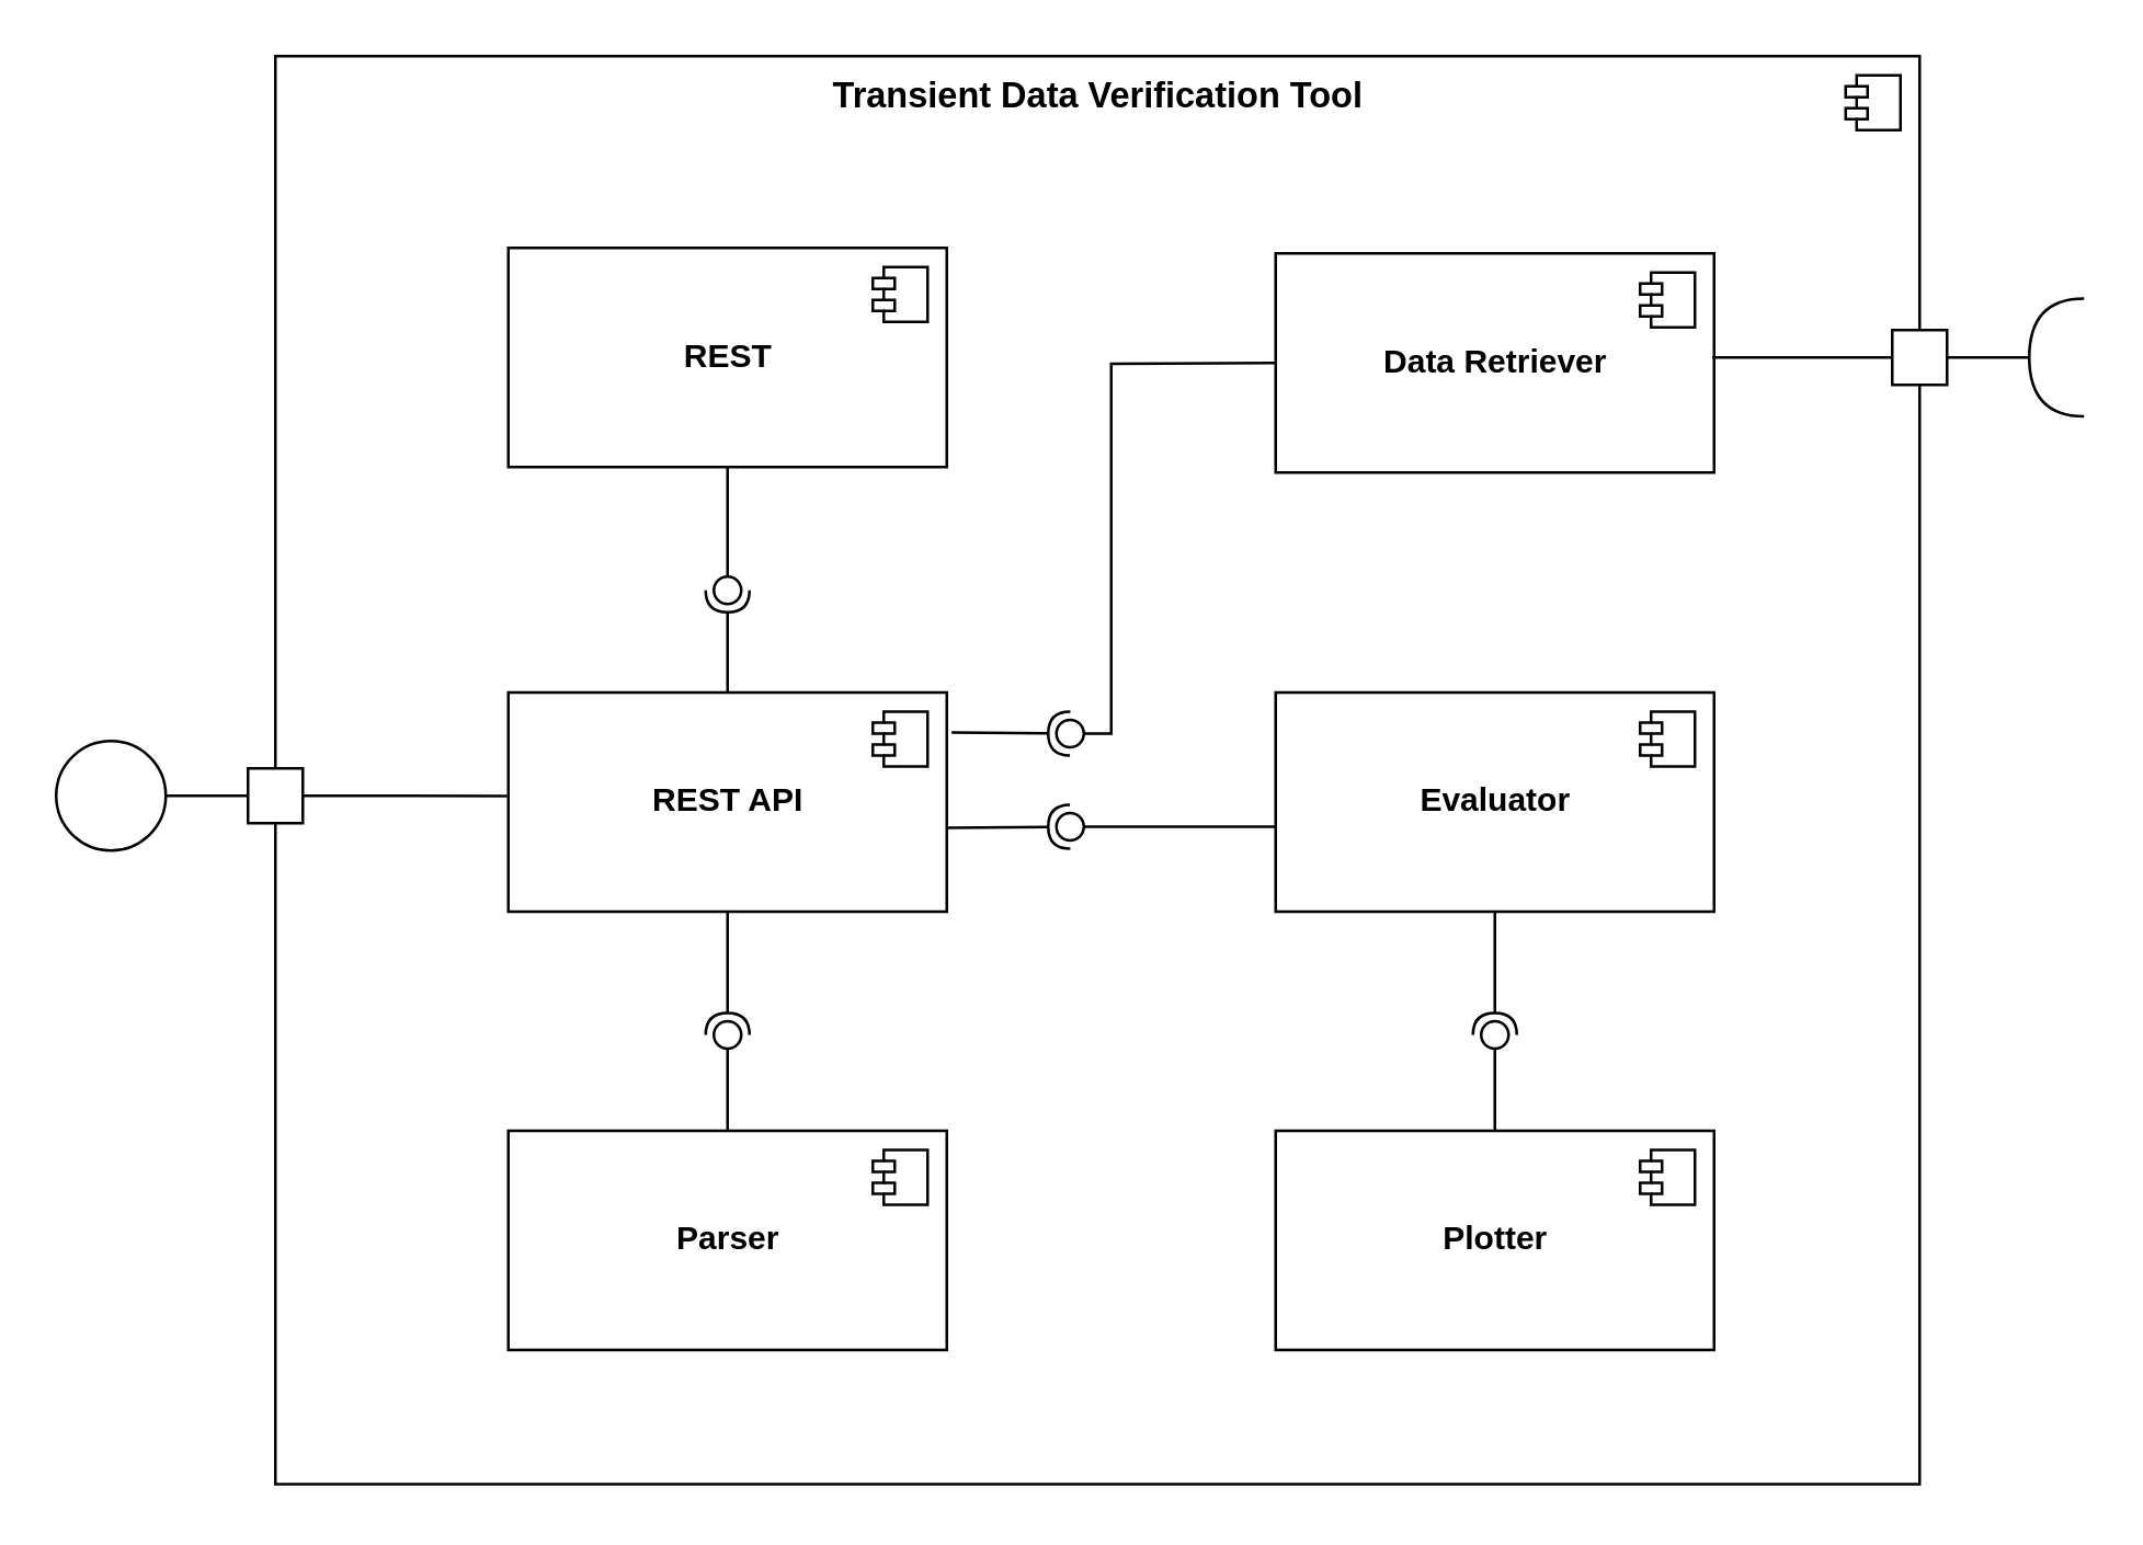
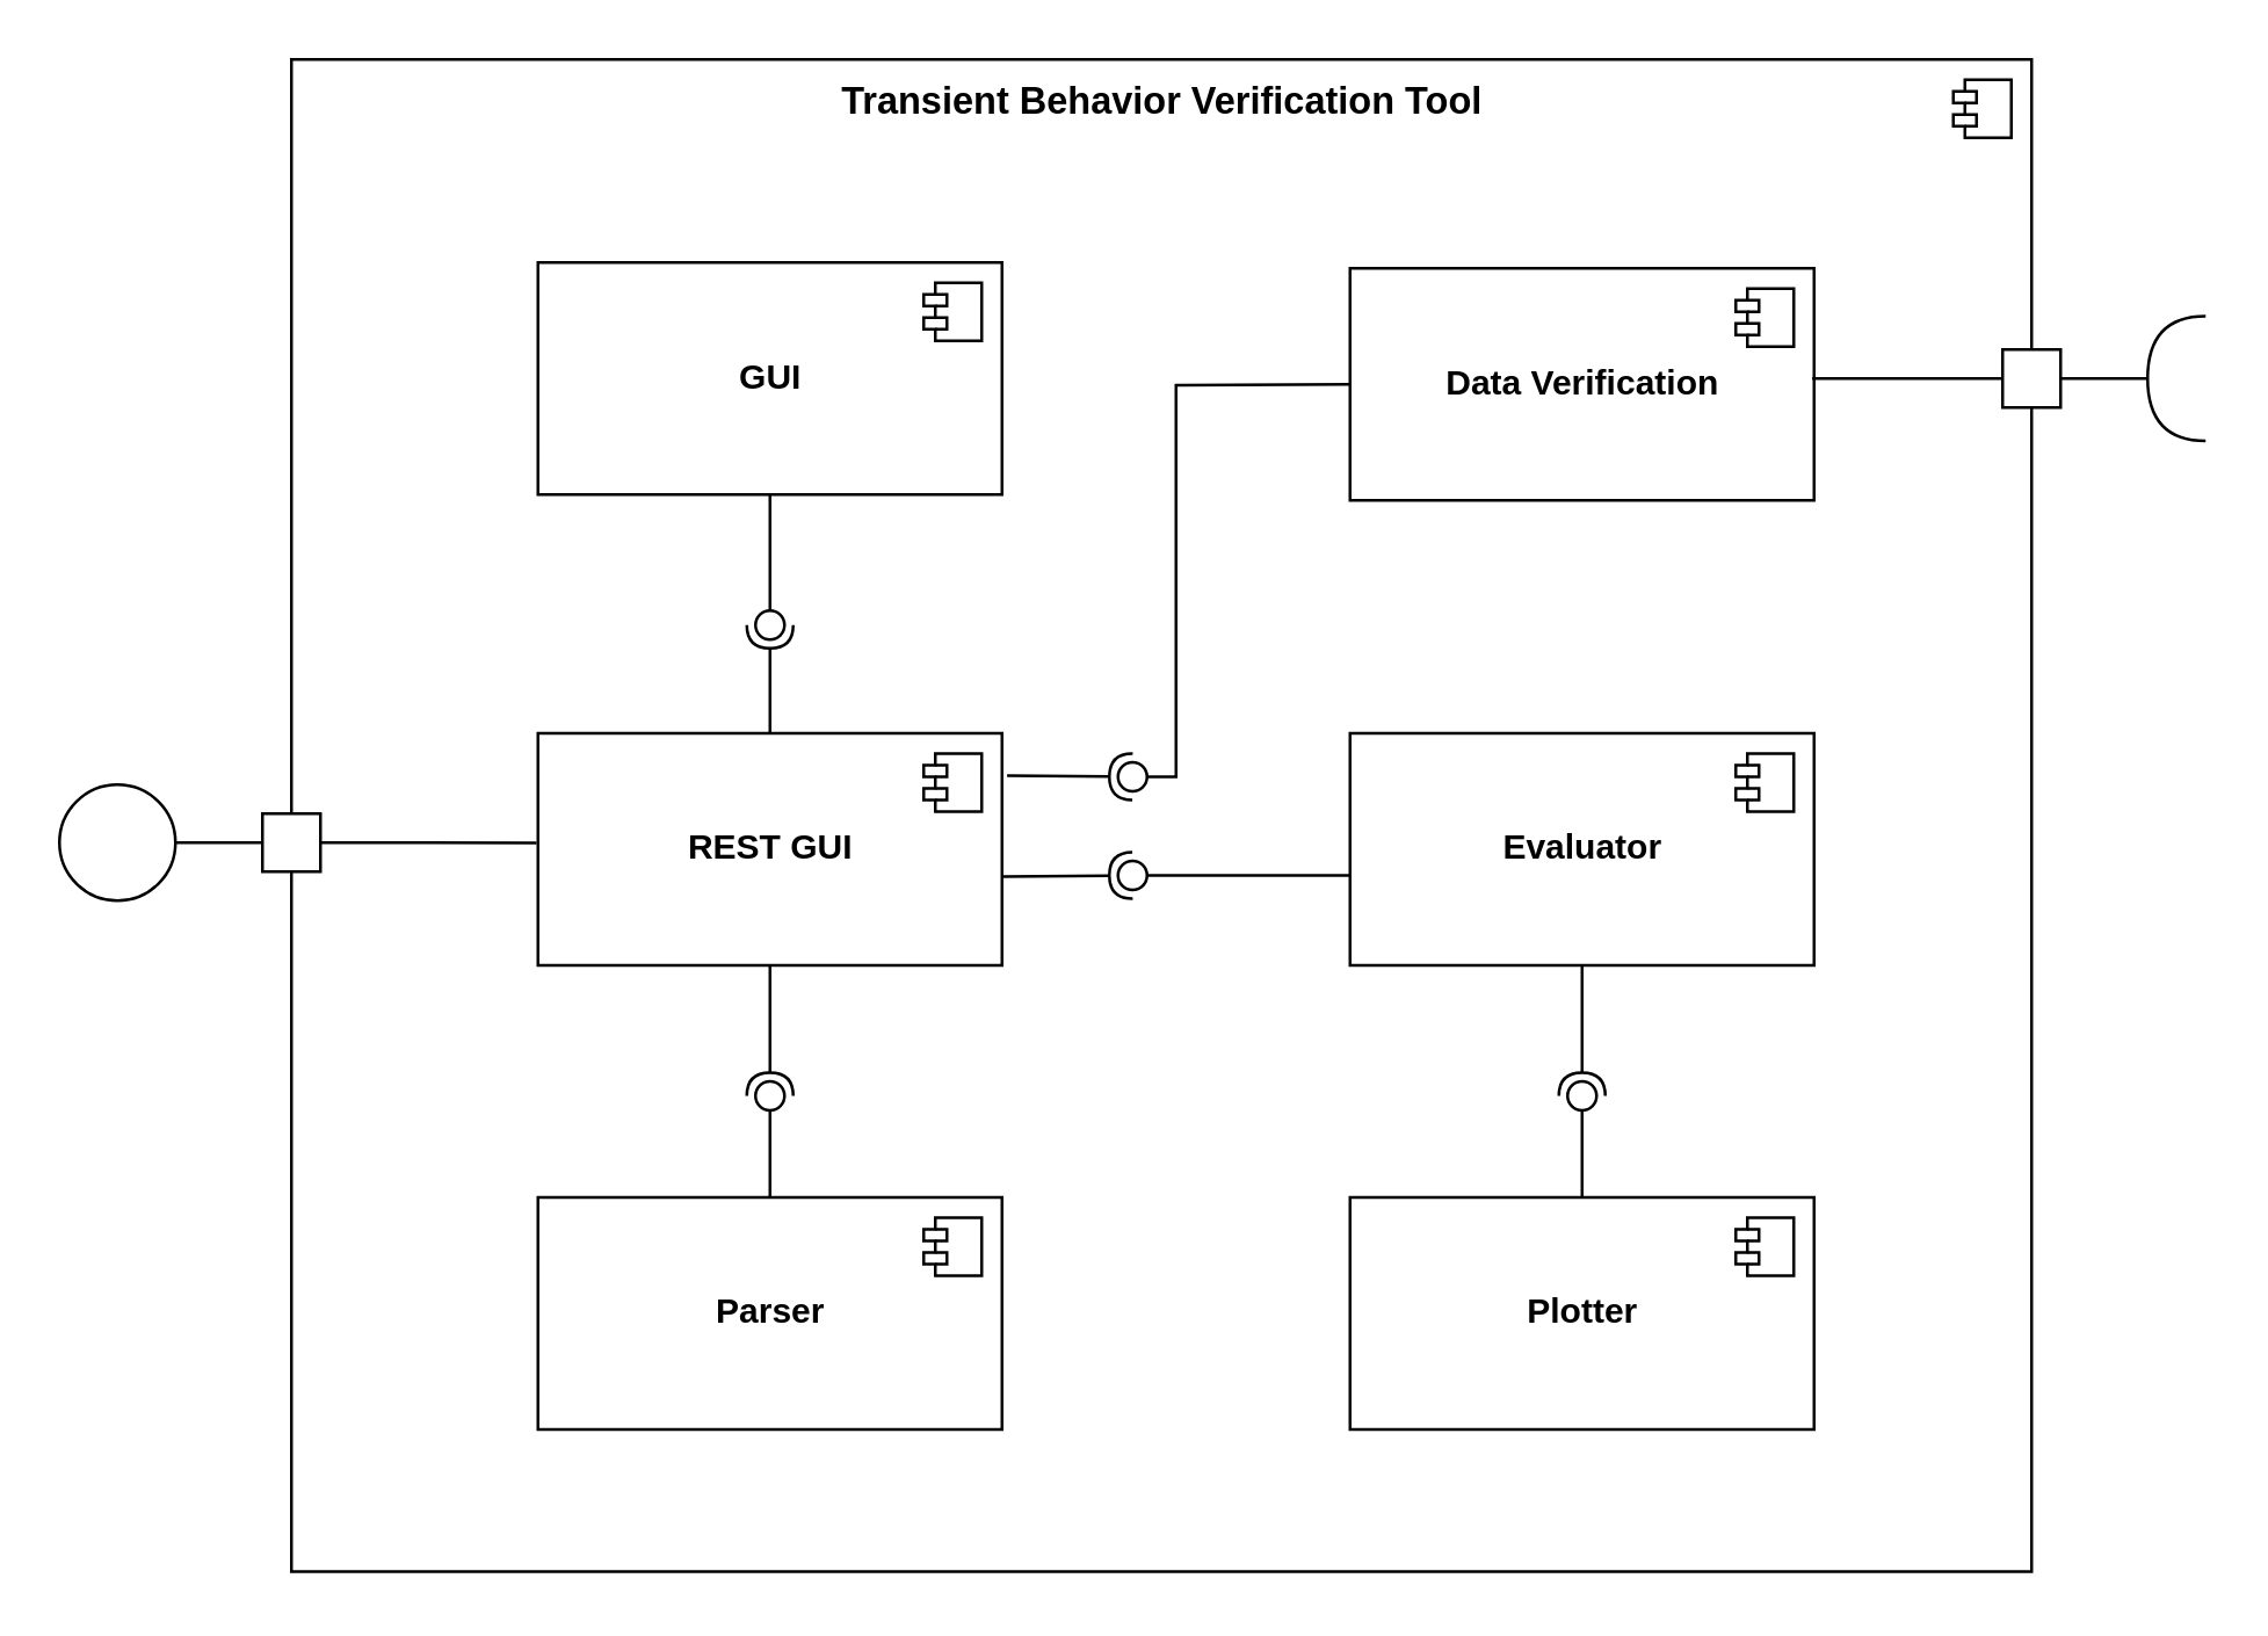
  <mxCell id="0" />
  <mxCell id="1" parent="0" />
- <mxCell id="2" value="&lt;b&gt;&lt;font style=&quot;font-size: 13px;&quot;&gt;Transient Data Verification Tool&lt;/font&gt;&lt;/b&gt;" style="html=1;dropTarget=0;verticalAlign=top;" parent="1" vertex="1"><mxGeometry x="100" y="20" width="600" height="521.3" as="geometry" /></mxCell>
+ <mxCell id="2" value="&lt;b&gt;&lt;font style=&quot;font-size: 13px;&quot;&gt;Transient Behavior Verification Tool&lt;/font&gt;&lt;/b&gt;" style="html=1;dropTarget=0;verticalAlign=top;" parent="1" vertex="1"><mxGeometry x="100" y="20" width="600" height="521.3" as="geometry" /></mxCell>
  <mxCell id="3" value="" style="shape=module;jettyWidth=8;jettyHeight=4;" parent="2" vertex="1"><mxGeometry x="1" width="20" height="20" relative="1" as="geometry"><mxPoint x="-27" y="7" as="offset" /></mxGeometry></mxCell>
- <mxCell id="4" value="&lt;b&gt;REST API&lt;/b&gt;" style="html=1;dropTarget=0;" parent="1" vertex="1"><mxGeometry x="185" y="252.3" width="160" height="80" as="geometry" /></mxCell>
+ <mxCell id="4" value="&lt;b&gt;REST GUI&lt;/b&gt;" style="html=1;dropTarget=0;" parent="1" vertex="1"><mxGeometry x="185" y="252.3" width="160" height="80" as="geometry" /></mxCell>
  <mxCell id="5" value="" style="shape=module;jettyWidth=8;jettyHeight=4;" parent="4" vertex="1"><mxGeometry x="1" width="20" height="20" relative="1" as="geometry"><mxPoint x="-27" y="7" as="offset" /></mxGeometry></mxCell>
  <mxCell id="6" value="&lt;b&gt;Evaluator&lt;/b&gt;" style="html=1;dropTarget=0;" parent="1" vertex="1"><mxGeometry x="465" y="252.3" width="160" height="80" as="geometry" /></mxCell>
  <mxCell id="7" value="" style="shape=module;jettyWidth=8;jettyHeight=4;" parent="6" vertex="1"><mxGeometry x="1" width="20" height="20" relative="1" as="geometry"><mxPoint x="-27" y="7" as="offset" /></mxGeometry></mxCell>
  <mxCell id="8" value="&lt;b&gt;Parser&lt;/b&gt;" style="html=1;dropTarget=0;" parent="1" vertex="1"><mxGeometry x="185" y="412.3" width="160" height="80" as="geometry" /></mxCell>
  <mxCell id="9" value="" style="shape=module;jettyWidth=8;jettyHeight=4;" parent="8" vertex="1"><mxGeometry x="1" width="20" height="20" relative="1" as="geometry"><mxPoint x="-27" y="7" as="offset" /></mxGeometry></mxCell>
  <mxCell id="10" value="&lt;b&gt;Plotter&lt;/b&gt;" style="html=1;dropTarget=0;" parent="1" vertex="1"><mxGeometry x="465" y="412.3" width="160" height="80" as="geometry" /></mxCell>
  <mxCell id="11" value="" style="shape=module;jettyWidth=8;jettyHeight=4;" parent="10" vertex="1"><mxGeometry x="1" width="20" height="20" relative="1" as="geometry"><mxPoint x="-27" y="7" as="offset" /></mxGeometry></mxCell>
- <mxCell id="12" value="&lt;b&gt;REST&lt;/b&gt;" style="html=1;dropTarget=0;" parent="1" vertex="1"><mxGeometry x="185" y="90" width="160" height="80" as="geometry" /></mxCell>
+ <mxCell id="12" value="&lt;b&gt;GUI&lt;/b&gt;" style="html=1;dropTarget=0;" parent="1" vertex="1"><mxGeometry x="185" y="90" width="160" height="80" as="geometry" /></mxCell>
  <mxCell id="13" value="" style="shape=module;jettyWidth=8;jettyHeight=4;" parent="12" vertex="1"><mxGeometry x="1" width="20" height="20" relative="1" as="geometry"><mxPoint x="-27" y="7" as="offset" /></mxGeometry></mxCell>
- <mxCell id="14" value="&lt;b&gt;Data Retriever&lt;/b&gt;" style="html=1;dropTarget=0;" parent="1" vertex="1"><mxGeometry x="465" y="92" width="160" height="80" as="geometry" /></mxCell>
+ <mxCell id="14" value="&lt;b&gt;Data Verification&lt;/b&gt;" style="html=1;dropTarget=0;" parent="1" vertex="1"><mxGeometry x="465" y="92" width="160" height="80" as="geometry" /></mxCell>
  <mxCell id="15" value="" style="shape=module;jettyWidth=8;jettyHeight=4;" parent="14" vertex="1"><mxGeometry x="1" width="20" height="20" relative="1" as="geometry"><mxPoint x="-27" y="7" as="offset" /></mxGeometry></mxCell>
  <mxCell id="16" value="" style="rounded=0;orthogonalLoop=1;jettySize=auto;html=1;endArrow=none;endFill=0;sketch=0;sourcePerimeterSpacing=0;targetPerimeterSpacing=0;fontSize=13;exitX=0.5;exitY=0;exitDx=0;exitDy=0;" parent="1" source="8" target="18" edge="1"><mxGeometry relative="1" as="geometry"><mxPoint x="235" y="347.3" as="sourcePoint" /></mxGeometry></mxCell>
  <mxCell id="17" value="" style="rounded=0;orthogonalLoop=1;jettySize=auto;html=1;endArrow=halfCircle;endFill=0;entryX=0.5;entryY=0.5;endSize=6;strokeWidth=1;sketch=0;fontSize=13;exitX=0.5;exitY=1;exitDx=0;exitDy=0;" parent="1" source="4" target="18" edge="1"><mxGeometry relative="1" as="geometry"><mxPoint x="275" y="347.3" as="sourcePoint" /></mxGeometry></mxCell>
  <mxCell id="18" value="" style="ellipse;whiteSpace=wrap;html=1;align=center;aspect=fixed;resizable=0;points=[];outlineConnect=0;sketch=0;fontSize=13;" parent="1" vertex="1"><mxGeometry x="260" y="372.3" width="10" height="10" as="geometry" /></mxCell>
  <mxCell id="19" value="" style="rounded=0;orthogonalLoop=1;jettySize=auto;html=1;endArrow=none;endFill=0;sketch=0;sourcePerimeterSpacing=0;targetPerimeterSpacing=0;fontSize=13;exitX=0.5;exitY=0;exitDx=0;exitDy=0;" parent="1" source="10" target="21" edge="1"><mxGeometry relative="1" as="geometry"><mxPoint x="520" y="372.3" as="sourcePoint" /></mxGeometry></mxCell>
  <mxCell id="20" value="" style="rounded=0;orthogonalLoop=1;jettySize=auto;html=1;endArrow=halfCircle;endFill=0;entryX=0.5;entryY=0.5;endSize=6;strokeWidth=1;sketch=0;fontSize=13;exitX=0.5;exitY=1;exitDx=0;exitDy=0;" parent="1" source="6" target="21" edge="1"><mxGeometry relative="1" as="geometry"><mxPoint x="520" y="312.3" as="sourcePoint" /></mxGeometry></mxCell>
  <mxCell id="21" value="" style="ellipse;whiteSpace=wrap;html=1;align=center;aspect=fixed;resizable=0;points=[];outlineConnect=0;sketch=0;fontSize=13;" parent="1" vertex="1"><mxGeometry x="540" y="372.3" width="10" height="10" as="geometry" /></mxCell>
  <mxCell id="22" value="" style="rounded=0;orthogonalLoop=1;jettySize=auto;html=1;endArrow=none;endFill=0;sketch=0;sourcePerimeterSpacing=0;targetPerimeterSpacing=0;fontSize=13;exitX=0;exitY=0.5;exitDx=0;exitDy=0;" parent="1" source="14" target="24" edge="1"><mxGeometry relative="1" as="geometry"><mxPoint x="396" y="287.3" as="sourcePoint" /><Array as="points"><mxPoint x="405" y="132.3" /><mxPoint x="405" y="267.3" /></Array></mxGeometry></mxCell>
  <mxCell id="23" value="" style="rounded=0;orthogonalLoop=1;jettySize=auto;html=1;endArrow=halfCircle;endFill=0;entryX=0.5;entryY=0.5;endSize=6;strokeWidth=1;sketch=0;fontSize=13;exitX=1.011;exitY=0.183;exitDx=0;exitDy=0;exitPerimeter=0;" parent="1" source="4" target="24" edge="1"><mxGeometry relative="1" as="geometry"><mxPoint x="436" y="287.3" as="sourcePoint" /></mxGeometry></mxCell>
  <mxCell id="24" value="" style="ellipse;whiteSpace=wrap;html=1;align=center;aspect=fixed;resizable=0;points=[];outlineConnect=0;sketch=0;fontSize=13;rotation=-90;" parent="1" vertex="1"><mxGeometry x="385" y="262.3" width="10" height="10" as="geometry" /></mxCell>
  <mxCell id="25" value="" style="rounded=0;orthogonalLoop=1;jettySize=auto;html=1;endArrow=none;endFill=0;sketch=0;sourcePerimeterSpacing=0;targetPerimeterSpacing=0;fontSize=13;exitX=0;exitY=0.613;exitDx=0;exitDy=0;exitPerimeter=0;" parent="1" source="6" edge="1"><mxGeometry relative="1" as="geometry"><mxPoint x="445" y="301.3" as="sourcePoint" /><mxPoint x="395" y="301.3" as="targetPoint" /></mxGeometry></mxCell>
  <mxCell id="26" value="" style="rounded=0;orthogonalLoop=1;jettySize=auto;html=1;endArrow=halfCircle;endFill=0;entryX=0.5;entryY=0.5;endSize=6;strokeWidth=1;sketch=0;fontSize=13;exitX=1;exitY=0.617;exitDx=0;exitDy=0;exitPerimeter=0;" parent="1" source="4" edge="1"><mxGeometry relative="1" as="geometry"><mxPoint x="315" y="301.3" as="sourcePoint" /><mxPoint x="390" y="301.3" as="targetPoint" /></mxGeometry></mxCell>
  <mxCell id="27" value="" style="ellipse;whiteSpace=wrap;html=1;align=center;aspect=fixed;resizable=0;points=[];outlineConnect=0;sketch=0;fontSize=13;" parent="1" vertex="1"><mxGeometry x="385" y="296.3" width="10" height="10" as="geometry" /></mxCell>
  <mxCell id="28" value="" style="shape=image;verticalLabelPosition=bottom;labelBackgroundColor=default;verticalAlign=top;aspect=fixed;imageAspect=0;image=https://user-images.githubusercontent.com/30186107/29488525-f55a69d0-84da-11e7-8a39-5476f663b5eb.png;" parent="1" vertex="1"><mxGeometry x="187.99" y="92" width="59.35" height="34.81" as="geometry" /></mxCell>
  <mxCell id="29" value="" style="shape=image;verticalLabelPosition=bottom;labelBackgroundColor=default;verticalAlign=top;aspect=fixed;imageAspect=0;image=https://img.icons8.com/color/480/bootstrap.png;" parent="1" vertex="1"><mxGeometry x="189.6" y="126.81" width="32.3" height="32.3" as="geometry" /></mxCell>
  <mxCell id="30" value="" style="shape=image;verticalLabelPosition=bottom;labelBackgroundColor=default;verticalAlign=top;aspect=fixed;imageAspect=0;image=https://cdn3.iconfinder.com/data/icons/logos-and-brands-adobe/512/267_Python-512.png;" parent="1" vertex="1"><mxGeometry x="188" y="255.3" width="35.5" height="35.5" as="geometry" /></mxCell>
  <mxCell id="31" value="" style="shape=image;verticalLabelPosition=bottom;labelBackgroundColor=default;verticalAlign=top;aspect=fixed;imageAspect=0;image=https://cdn.iconscout.com/icon/free/png-256/flask-51-285137.png;" parent="1" vertex="1"><mxGeometry x="189" y="290.8" width="38" height="38" as="geometry" /></mxCell>
  <mxCell id="32" value="" style="shape=image;verticalLabelPosition=bottom;labelBackgroundColor=default;verticalAlign=top;aspect=fixed;imageAspect=0;image=https://cdn3.iconfinder.com/data/icons/logos-and-brands-adobe/512/267_Python-512.png;" parent="1" vertex="1"><mxGeometry x="468" y="255.3" width="35.5" height="35.5" as="geometry" /></mxCell>
  <mxCell id="33" value="" style="shape=image;verticalLabelPosition=bottom;labelBackgroundColor=default;verticalAlign=top;aspect=fixed;imageAspect=0;image=https://cdn3.iconfinder.com/data/icons/logos-and-brands-adobe/512/267_Python-512.png;" parent="1" vertex="1"><mxGeometry x="469" y="95" width="35.5" height="35.5" as="geometry" /></mxCell>
  <mxCell id="34" value="" style="shape=image;verticalLabelPosition=bottom;labelBackgroundColor=default;verticalAlign=top;aspect=fixed;imageAspect=0;image=https://cdn3.iconfinder.com/data/icons/logos-and-brands-adobe/512/267_Python-512.png;" parent="1" vertex="1"><mxGeometry x="469" y="415.3" width="35.5" height="35.5" as="geometry" /></mxCell>
  <mxCell id="35" value="" style="shape=image;verticalLabelPosition=bottom;labelBackgroundColor=default;verticalAlign=top;aspect=fixed;imageAspect=0;image=https://upload.wikimedia.org/wikipedia/commons/thumb/8/84/Matplotlib_icon.svg/1024px-Matplotlib_icon.svg.png;" parent="1" vertex="1"><mxGeometry x="469" y="453.8" width="31.5" height="31.5" as="geometry" /></mxCell>
  <mxCell id="36" value="" style="shape=image;verticalLabelPosition=bottom;labelBackgroundColor=default;verticalAlign=top;aspect=fixed;imageAspect=0;image=https://cdn3.iconfinder.com/data/icons/logos-and-brands-adobe/512/267_Python-512.png;" parent="1" vertex="1"><mxGeometry x="188" y="415.3" width="35.5" height="35.5" as="geometry" /></mxCell>
  <mxCell id="37" value="" style="ellipse;whiteSpace=wrap;html=1;aspect=fixed;fontSize=13;" parent="1" vertex="1"><mxGeometry x="20" y="270" width="40" height="40" as="geometry" /></mxCell>
  <mxCell id="38" style="edgeStyle=orthogonalEdgeStyle;rounded=0;orthogonalLoop=1;jettySize=auto;html=1;exitX=1;exitY=0.5;exitDx=0;exitDy=0;entryX=-0.003;entryY=0.473;entryDx=0;entryDy=0;entryPerimeter=0;fontSize=13;endArrow=none;endFill=0;" parent="1" source="39" target="4" edge="1"><mxGeometry relative="1" as="geometry" /></mxCell>
  <mxCell id="39" value="" style="rounded=0;whiteSpace=wrap;html=1;fontSize=13;" parent="1" vertex="1"><mxGeometry x="90" y="280" width="20" height="20" as="geometry" /></mxCell>
  <mxCell id="40" value="" style="endArrow=none;html=1;rounded=0;fontSize=13;exitX=1;exitY=0.5;exitDx=0;exitDy=0;entryX=0;entryY=0.5;entryDx=0;entryDy=0;" parent="1" source="37" target="39" edge="1"><mxGeometry width="50" height="50" relative="1" as="geometry"><mxPoint x="140" y="330" as="sourcePoint" /><mxPoint x="190" y="280" as="targetPoint" /></mxGeometry></mxCell>
  <mxCell id="41" value="" style="rounded=0;orthogonalLoop=1;jettySize=auto;html=1;endArrow=none;endFill=0;sketch=0;sourcePerimeterSpacing=0;targetPerimeterSpacing=0;exitX=0.5;exitY=1;exitDx=0;exitDy=0;" edge="1" target="43" parent="1" source="12"><mxGeometry relative="1" as="geometry"><mxPoint x="380" y="325" as="sourcePoint" /></mxGeometry></mxCell>
  <mxCell id="42" value="" style="rounded=0;orthogonalLoop=1;jettySize=auto;html=1;endArrow=halfCircle;endFill=0;entryX=0.5;entryY=0.5;endSize=6;strokeWidth=1;sketch=0;exitX=0.5;exitY=0;exitDx=0;exitDy=0;" edge="1" target="43" parent="1" source="4"><mxGeometry relative="1" as="geometry"><mxPoint x="420" y="325" as="sourcePoint" /></mxGeometry></mxCell>
  <mxCell id="43" value="" style="ellipse;whiteSpace=wrap;html=1;align=center;aspect=fixed;resizable=0;points=[];outlineConnect=0;sketch=0;" vertex="1" parent="1"><mxGeometry x="260" y="210" width="10" height="10" as="geometry" /></mxCell>
  <mxCell id="44" style="edgeStyle=orthogonalEdgeStyle;rounded=0;orthogonalLoop=1;jettySize=auto;html=1;exitX=0;exitY=0.5;exitDx=0;exitDy=0;entryX=0.996;entryY=0.475;entryDx=0;entryDy=0;entryPerimeter=0;endArrow=none;endFill=0;" edge="1" parent="1" source="45" target="14"><mxGeometry relative="1" as="geometry" /></mxCell>
  <mxCell id="45" value="" style="rounded=0;whiteSpace=wrap;html=1;fontSize=13;" vertex="1" parent="1"><mxGeometry x="690" y="120" width="20" height="20" as="geometry" /></mxCell>
  <mxCell id="46" value="" style="edgeStyle=orthogonalEdgeStyle;rounded=0;orthogonalLoop=1;jettySize=auto;html=1;endArrow=none;endFill=0;" edge="1" parent="1" source="47" target="45"><mxGeometry relative="1" as="geometry" /></mxCell>
  <mxCell id="47" value="" style="shape=requiredInterface;html=1;verticalLabelPosition=bottom;sketch=0;direction=west;" vertex="1" parent="1"><mxGeometry x="740" y="108.5" width="20" height="43" as="geometry" /></mxCell>
